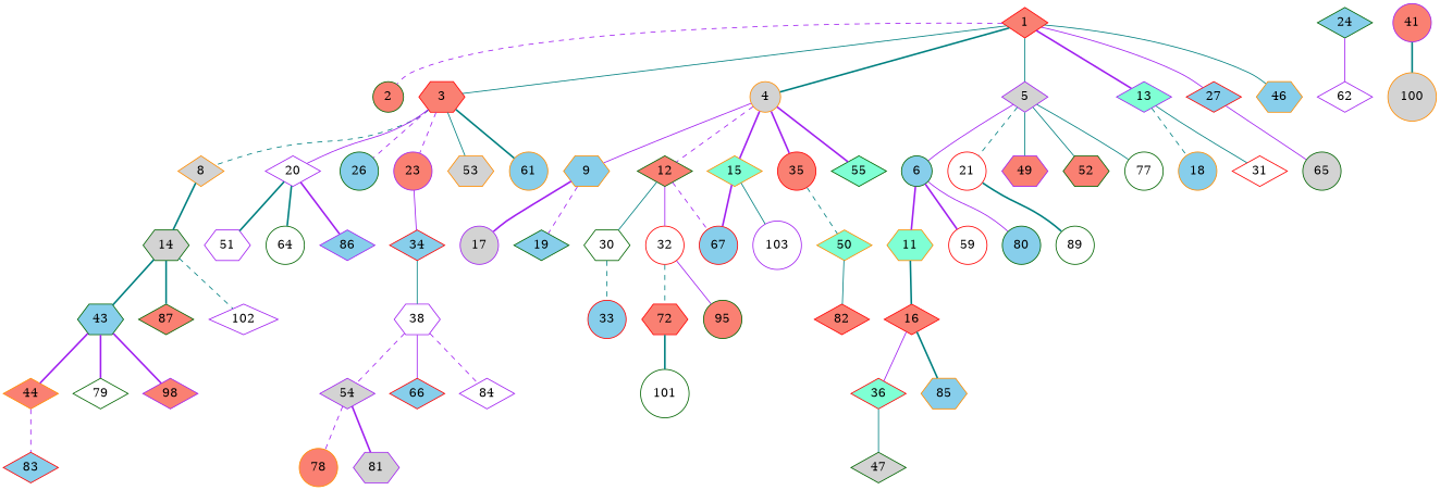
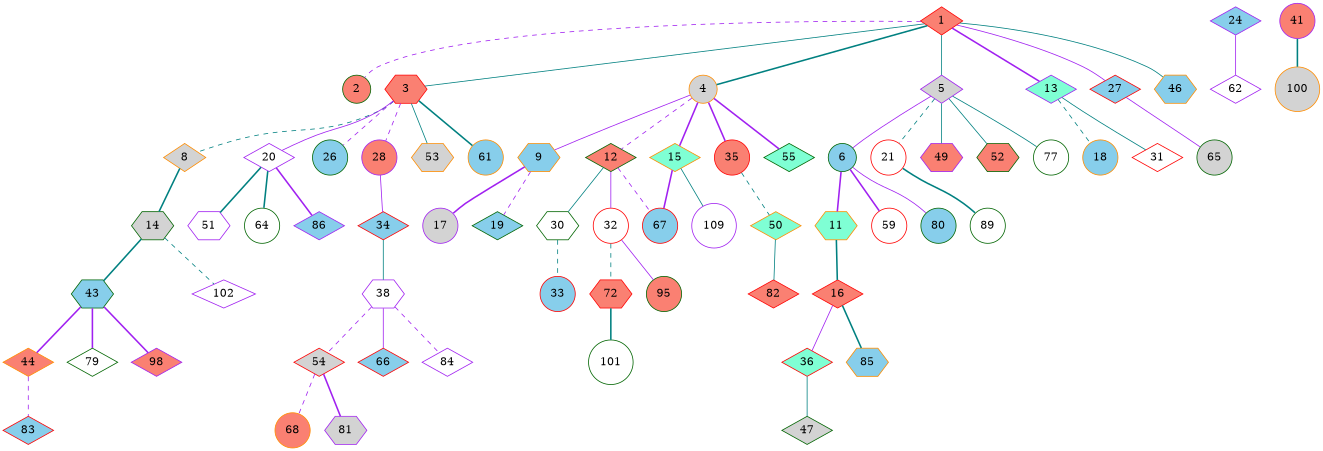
  graph {
    node [color=darkgreen fillcolor=skyblue shape=diamond style=filled]
    edge [color=purple style=solid]
    1 [color=red fillcolor=salmon super="+10"]
    2 [fillcolor=salmon shape=circle super="+56"]
    3 [color=red fillcolor=salmon shape=hexagon super="+7"]
    4 [color=darkorange fillcolor=lightgrey shape=circle super="+45"]
    5 [color=purple fillcolor=lightgrey super="+25"]
    13 [color=purple fillcolor=aquamarine]
    27 [color=red super="+29"]
    46 [color=darkorange shape=hexagon]
    8 [color=darkorange fillcolor=lightgrey]
    20 [color=purple fillcolor=white super="+37"]
    26 [shape=circle super="+68"]
-   28 [color=purple fillcolor=salmon shape=circle super="+57" label=23]
+   28 [color=purple fillcolor=salmon shape=circle super="+57"]
    53 [color=darkorange fillcolor=lightgrey shape=hexagon]
    61 [color=darkorange shape=circle]
    9 [color=darkorange shape=hexagon]
    12 [fillcolor=salmon]
    15 [color=darkorange fillcolor=aquamarine super="+63"]
    35 [color=red fillcolor=salmon shape=circle super="+70"]
    55 [fillcolor=aquamarine]
    6 [shape=circle super="+22"]
    21 [color=red fillcolor=white shape=circle super="+40"]
    49 [color=purple fillcolor=salmon shape=hexagon]
    52 [fillcolor=salmon shape=hexagon]
    77 [fillcolor=white shape=circle super="+88"]
    18 [color=darkorange shape=circle]
    31 [color=red fillcolor=white]
    65 [fillcolor=lightgrey shape=circle]
    14 [fillcolor=lightgrey shape=hexagon super="+58"]
    51 [color=purple fillcolor=white shape=hexagon super="+94"]
    64 [fillcolor=white shape=circle]
    86 [color=purple]
    34 [color=red super="+92"]
    17 [color=purple fillcolor=lightgrey shape=circle]
    19
    30 [fillcolor=white shape=hexagon super="+97"]
    32 [color=red fillcolor=white shape=circle super="+42"]
    67 [color=red shape=circle super="+73"]
-   103 [color=purple fillcolor=white shape=circle]
+   103 [color=purple fillcolor=white shape=circle label=109]
    50 [color=darkorange fillcolor=aquamarine super="+93"]
    11 [color=darkorange fillcolor=aquamarine shape=hexagon super="+48"]
    59 [color=red fillcolor=white shape=circle]
    80 [shape=circle]
    89 [fillcolor=white shape=circle]
    16 [color=red fillcolor=salmon]
-   24
+   24 [color=purple]
    62 [color=purple fillcolor=white]
    43 [shape=hexagon super="+71"]
-   87 [fillcolor=salmon]
    102 [color=purple fillcolor=white]
    36 [color=red fillcolor=aquamarine super="+90"]
    85 [color=darkorange shape=hexagon]
    33 [color=red shape=circle]
    72 [color=red fillcolor=salmon shape=hexagon super="+74"]
    95 [fillcolor=salmon shape=circle]
    41 [color=purple fillcolor=salmon shape=circle super="+60"]
    100 [color=darkorange fillcolor=lightgrey shape=circle]
    44 [color=darkorange fillcolor=salmon super="+99"]
    79 [fillcolor=white]
    98 [color=purple fillcolor=salmon]
    47 [fillcolor=lightgrey]
    38 [color=purple fillcolor=white shape=hexagon super="+39"]
    101 [fillcolor=white shape=circle]
-   54 [color=purple fillcolor=lightgrey super="+75"]
+   54 [color=red fillcolor=lightgrey super="+75"]
    66 [color=red super="+91"]
    84 [color=purple fillcolor=white]
    82 [color=red fillcolor=salmon]
-   78 [color=darkorange fillcolor=salmon shape=circle]
+   78 [color=darkorange fillcolor=salmon shape=circle label=68]
    81 [color=purple fillcolor=lightgrey shape=hexagon]
    83 [color=red super="+96"]
    1 -- 2 [style=dashed]
    1 -- 3 [color=teal]
    1 -- 4 [color=teal style=bold]
    1 -- 5 [color=teal]
    1 -- 13 [style=bold]
    1 -- 27
    1 -- 46 [color=teal]
    3 -- 8 [color=teal style=dashed]
    3 -- 20
    3 -- 26 [style=dashed]
    3 -- 28 [style=dashed]
    3 -- 53 [color=teal]
    3 -- 61 [color=teal style=bold]
    4 -- 9
    4 -- 12 [style=dashed]
    4 -- 15 [style=bold]
    4 -- 35 [style=bold]
    4 -- 55 [style=bold]
    5 -- 6
    5 -- 21 [color=teal style=dashed]
    5 -- 49 [color=teal]
    5 -- 52 [color=teal]
    5 -- 77 [color=teal]
    13 -- 18 [color=teal style=dashed]
    13 -- 31 [color=teal]
    27 -- 65
    8 -- 14 [color=teal style=bold]
    20 -- 51 [color=teal style=bold]
    20 -- 64 [color=teal style=bold]
    20 -- 86 [style=bold]
    28 -- 34
    9 -- 17 [style=bold]
    9 -- 19 [style=dashed]
    12 -- 30 [color=teal]
    12 -- 32
    12 -- 67 [style=dashed]
    15 -- 67 [style=bold]
    15 -- 103 [color=teal]
    35 -- 50 [color=teal style=dashed]
    6 -- 11 [style=bold]
    6 -- 59 [style=bold]
    6 -- 80
    21 -- 89 [color=teal style=bold]
    14 -- 43 [color=teal style=bold]
-   14 -- 87 [color=teal style=bold]
    14 -- 102 [color=teal style=dashed]
    34 -- 38 [color=teal]
    30 -- 33 [color=teal style=dashed]
    32 -- 72 [color=teal style=dashed]
    32 -- 95
    50 -- 82 [color=teal]
    11 -- 16 [color=teal style=bold]
    16 -- 36
    16 -- 85 [color=teal style=bold]
    24 -- 62
    43 -- 44 [style=bold]
    43 -- 79 [style=bold]
    43 -- 98 [style=bold]
    36 -- 47 [color=teal]
    72 -- 101 [color=teal style=bold]
    41 -- 100 [color=teal style=bold]
    44 -- 83 [style=dashed]
    38 -- 54 [style=dashed]
    38 -- 66
    38 -- 84 [style=dashed]
    54 -- 78 [style=dashed]
    54 -- 81 [style=bold]
  }
